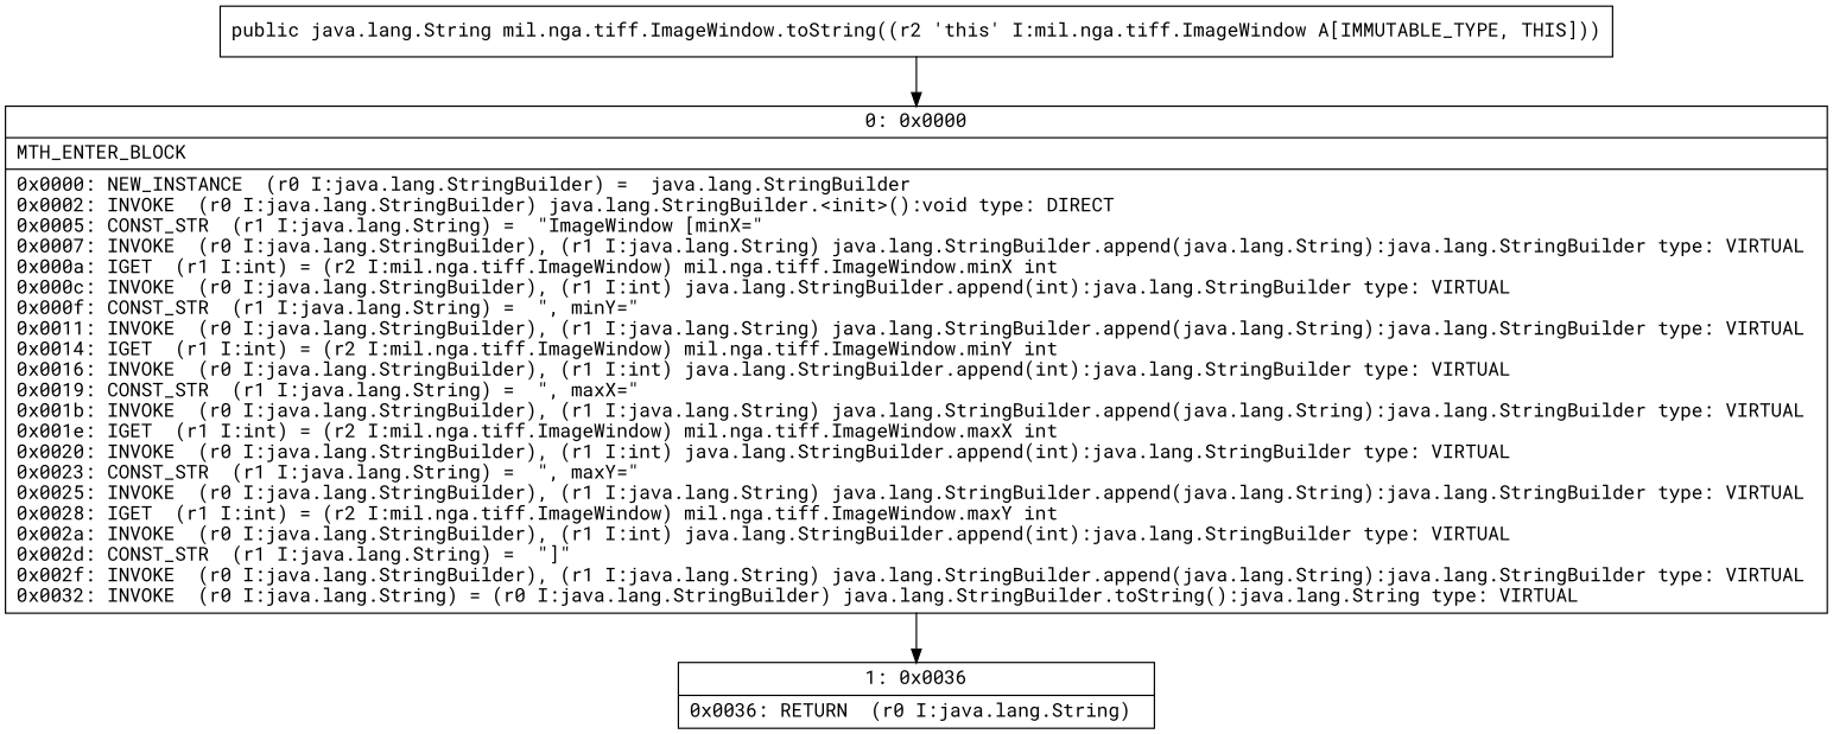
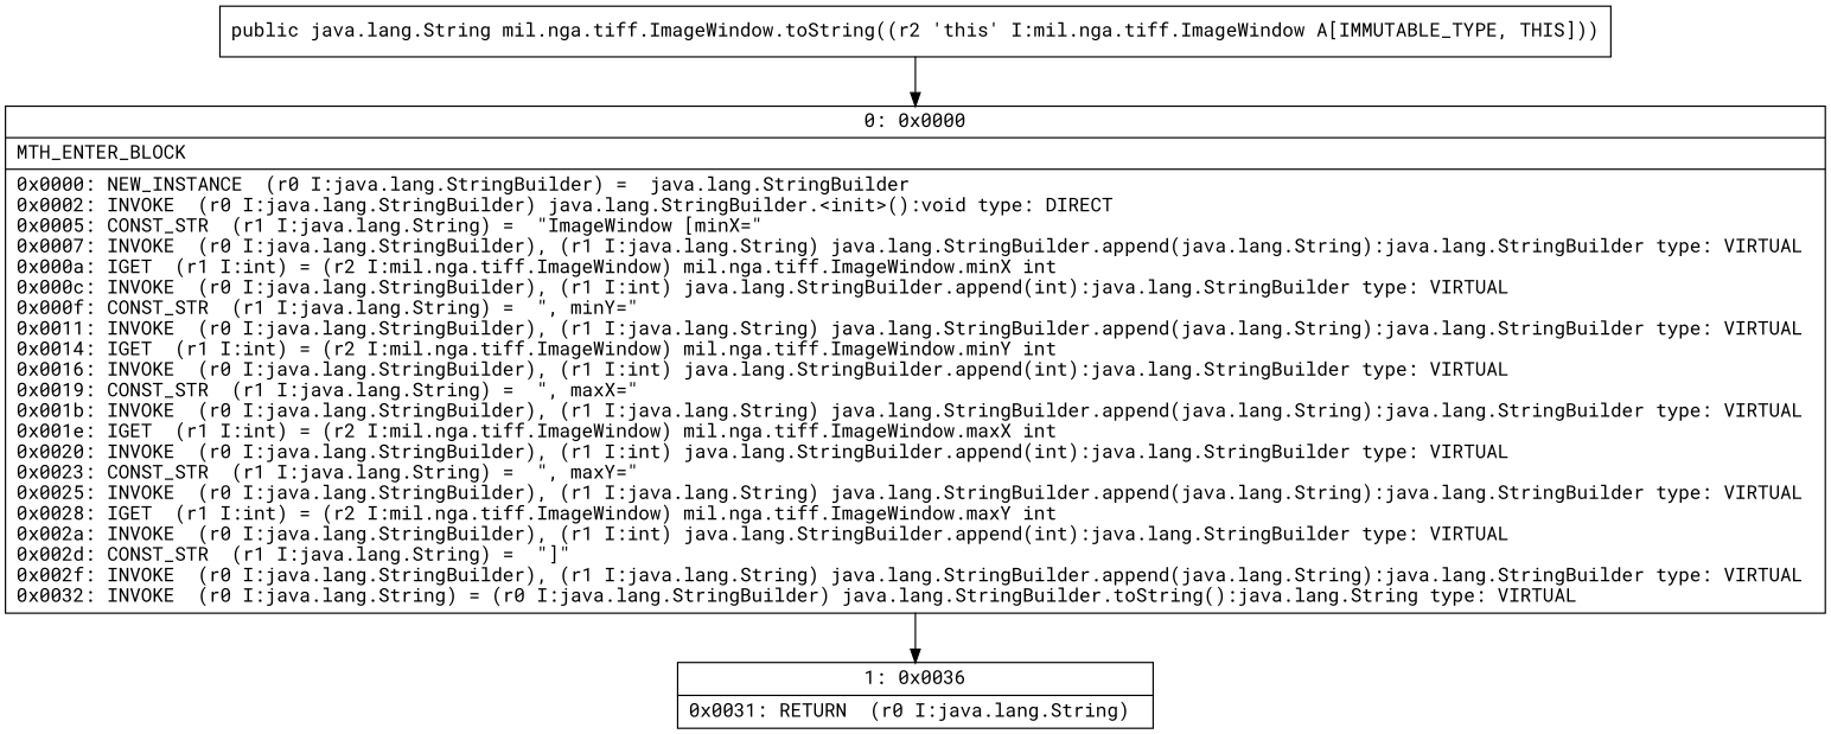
  digraph {
    fontname="Roboto Mono"
    node [shape=record fontname="Roboto Mono"]
    edge [fontname="Roboto Mono"]
    n1 [label="{0\:\ 0x0000|MTH_ENTER_BLOCK\l|0x0000: NEW_INSTANCE  (r0 I:java.lang.StringBuilder) =  java.lang.StringBuilder \l0x0002: INVOKE  (r0 I:java.lang.StringBuilder) java.lang.StringBuilder.\<init\>():void type: DIRECT \l0x0005: CONST_STR  (r1 I:java.lang.String) =  \"ImageWindow [minX=\" \l0x0007: INVOKE  (r0 I:java.lang.StringBuilder), (r1 I:java.lang.String) java.lang.StringBuilder.append(java.lang.String):java.lang.StringBuilder type: VIRTUAL \l0x000a: IGET  (r1 I:int) = (r2 I:mil.nga.tiff.ImageWindow) mil.nga.tiff.ImageWindow.minX int \l0x000c: INVOKE  (r0 I:java.lang.StringBuilder), (r1 I:int) java.lang.StringBuilder.append(int):java.lang.StringBuilder type: VIRTUAL \l0x000f: CONST_STR  (r1 I:java.lang.String) =  \", minY=\" \l0x0011: INVOKE  (r0 I:java.lang.StringBuilder), (r1 I:java.lang.String) java.lang.StringBuilder.append(java.lang.String):java.lang.StringBuilder type: VIRTUAL \l0x0014: IGET  (r1 I:int) = (r2 I:mil.nga.tiff.ImageWindow) mil.nga.tiff.ImageWindow.minY int \l0x0016: INVOKE  (r0 I:java.lang.StringBuilder), (r1 I:int) java.lang.StringBuilder.append(int):java.lang.StringBuilder type: VIRTUAL \l0x0019: CONST_STR  (r1 I:java.lang.String) =  \", maxX=\" \l0x001b: INVOKE  (r0 I:java.lang.StringBuilder), (r1 I:java.lang.String) java.lang.StringBuilder.append(java.lang.String):java.lang.StringBuilder type: VIRTUAL \l0x001e: IGET  (r1 I:int) = (r2 I:mil.nga.tiff.ImageWindow) mil.nga.tiff.ImageWindow.maxX int \l0x0020: INVOKE  (r0 I:java.lang.StringBuilder), (r1 I:int) java.lang.StringBuilder.append(int):java.lang.StringBuilder type: VIRTUAL \l0x0023: CONST_STR  (r1 I:java.lang.String) =  \", maxY=\" \l0x0025: INVOKE  (r0 I:java.lang.StringBuilder), (r1 I:java.lang.String) java.lang.StringBuilder.append(java.lang.String):java.lang.StringBuilder type: VIRTUAL \l0x0028: IGET  (r1 I:int) = (r2 I:mil.nga.tiff.ImageWindow) mil.nga.tiff.ImageWindow.maxY int \l0x002a: INVOKE  (r0 I:java.lang.StringBuilder), (r1 I:int) java.lang.StringBuilder.append(int):java.lang.StringBuilder type: VIRTUAL \l0x002d: CONST_STR  (r1 I:java.lang.String) =  \"]\" \l0x002f: INVOKE  (r0 I:java.lang.StringBuilder), (r1 I:java.lang.String) java.lang.StringBuilder.append(java.lang.String):java.lang.StringBuilder type: VIRTUAL \l0x0032: INVOKE  (r0 I:java.lang.String) = (r0 I:java.lang.StringBuilder) java.lang.StringBuilder.toString():java.lang.String type: VIRTUAL \l}"]
-   n2 [label="{1\:\ 0x0036|0x0036: RETURN  (r0 I:java.lang.String) \l}"]
+   n2 [label="{1\:\ 0x0036|0x0031: RETURN  (r0 I:java.lang.String) \l}"]
    n3 [label="{public java.lang.String mil.nga.tiff.ImageWindow.toString((r2 'this' I:mil.nga.tiff.ImageWindow A[IMMUTABLE_TYPE, THIS])) }"]
    n1 -> n2
    n3 -> n1
  }
